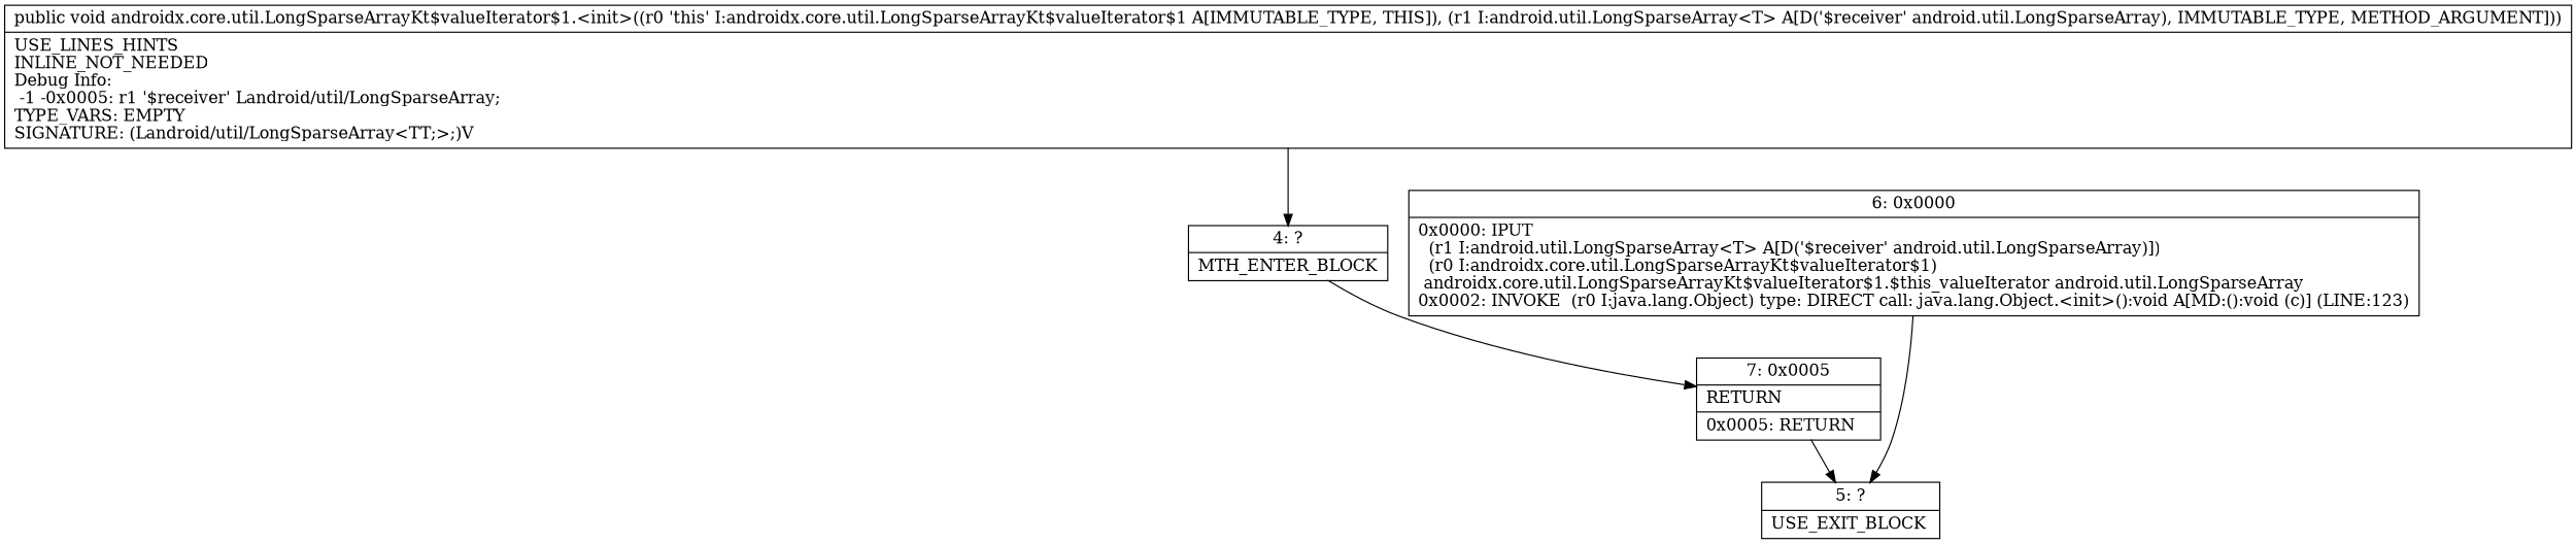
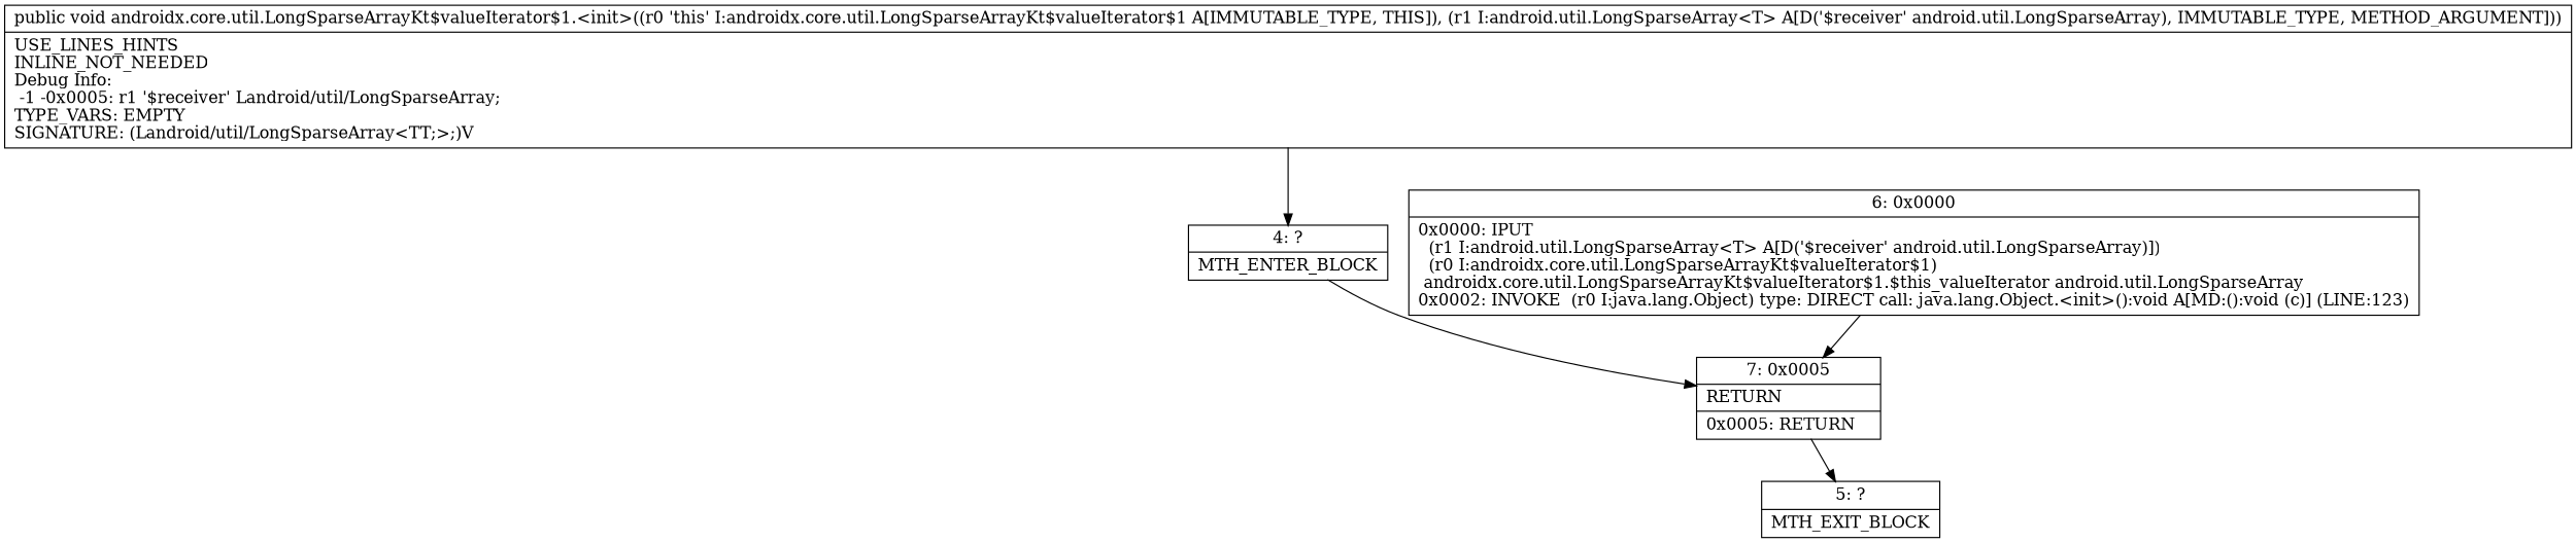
  digraph {
    node [shape=record]
    n1 [label="{4\:\ ?|MTH_ENTER_BLOCK\l}"]
    n2 [label="{7\:\ 0x0005|RETURN\l|0x0005: RETURN   \l}"]
    n3 [label="{6\:\ 0x0000|0x0000: IPUT  \l  (r1 I:android.util.LongSparseArray\<T\> A[D('$receiver' android.util.LongSparseArray)])\l  (r0 I:androidx.core.util.LongSparseArrayKt$valueIterator$1)\l androidx.core.util.LongSparseArrayKt$valueIterator$1.$this_valueIterator android.util.LongSparseArray \l0x0002: INVOKE  (r0 I:java.lang.Object) type: DIRECT call: java.lang.Object.\<init\>():void A[MD:():void (c)] (LINE:123)\l}"]
-   n4 [label="{5\:\ ?|USE_EXIT_BLOCK\l}"]
+   n4 [label="{5\:\ ?|MTH_EXIT_BLOCK\l}"]
    n5 [label="{public void androidx.core.util.LongSparseArrayKt$valueIterator$1.\<init\>((r0 'this' I:androidx.core.util.LongSparseArrayKt$valueIterator$1 A[IMMUTABLE_TYPE, THIS]), (r1 I:android.util.LongSparseArray\<T\> A[D('$receiver' android.util.LongSparseArray), IMMUTABLE_TYPE, METHOD_ARGUMENT]))  | USE_LINES_HINTS\lINLINE_NOT_NEEDED\lDebug Info:\l  \-1 \-0x0005: r1 '$receiver' Landroid\/util\/LongSparseArray;\lTYPE_VARS: EMPTY\lSIGNATURE: (Landroid\/util\/LongSparseArray\<TT;\>;)V\l}"]
    n1 -> n2
    n2 -> n4
-   n3 -> n4
+   n3 -> n2
    n5 -> n1
  }
